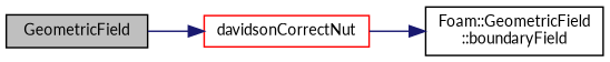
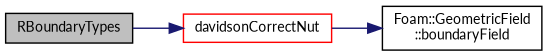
  digraph {
    fontname=Lato
    rankdir=LR
    node [color=black fontname=Lato fontsize=10 shape=record]
    edge [color=midnightblue fontname=Lato fontsize=10 labelfontname=FreeSans labelfontsize=10 style=solid]
-   n1 [fillcolor=grey75 fontcolor=black height=0.2 label=GeometricField style=filled width=0.4]
+   n1 [fillcolor=grey75 fontcolor=black height=0.2 label=RBoundaryTypes style=filled width=0.4]
    n2 [color=red height=0.2 label=davidsonCorrectNut width=0.4]
    n3 [height=0.2 label="Foam::GeometricField\l::boundaryField" width=0.4]
    n1 -> n2
    n2 -> n3
  }
